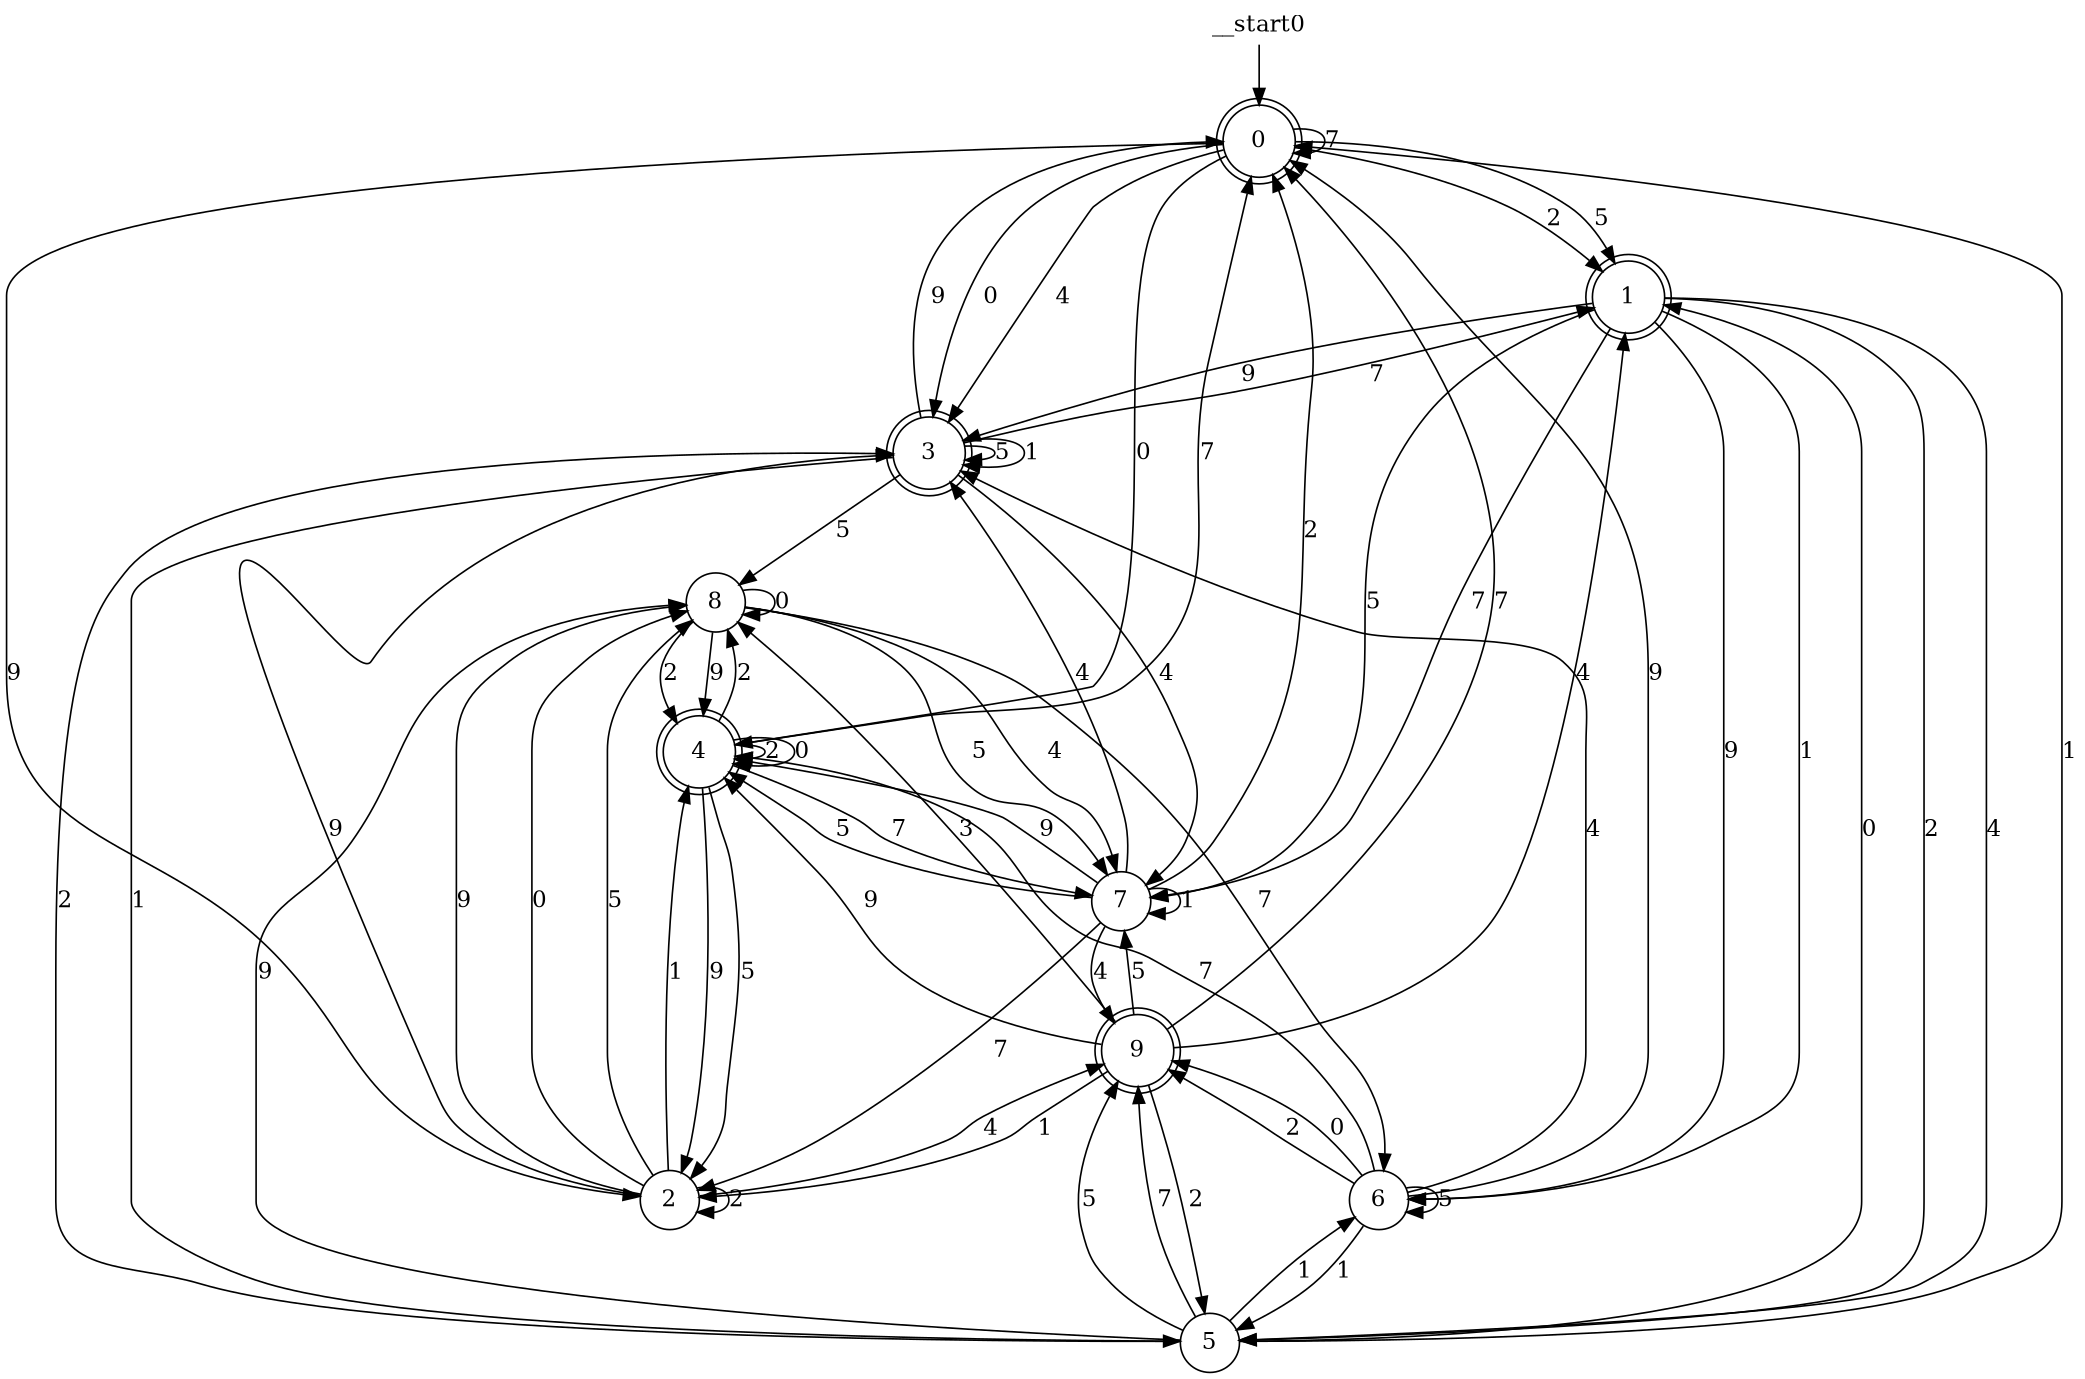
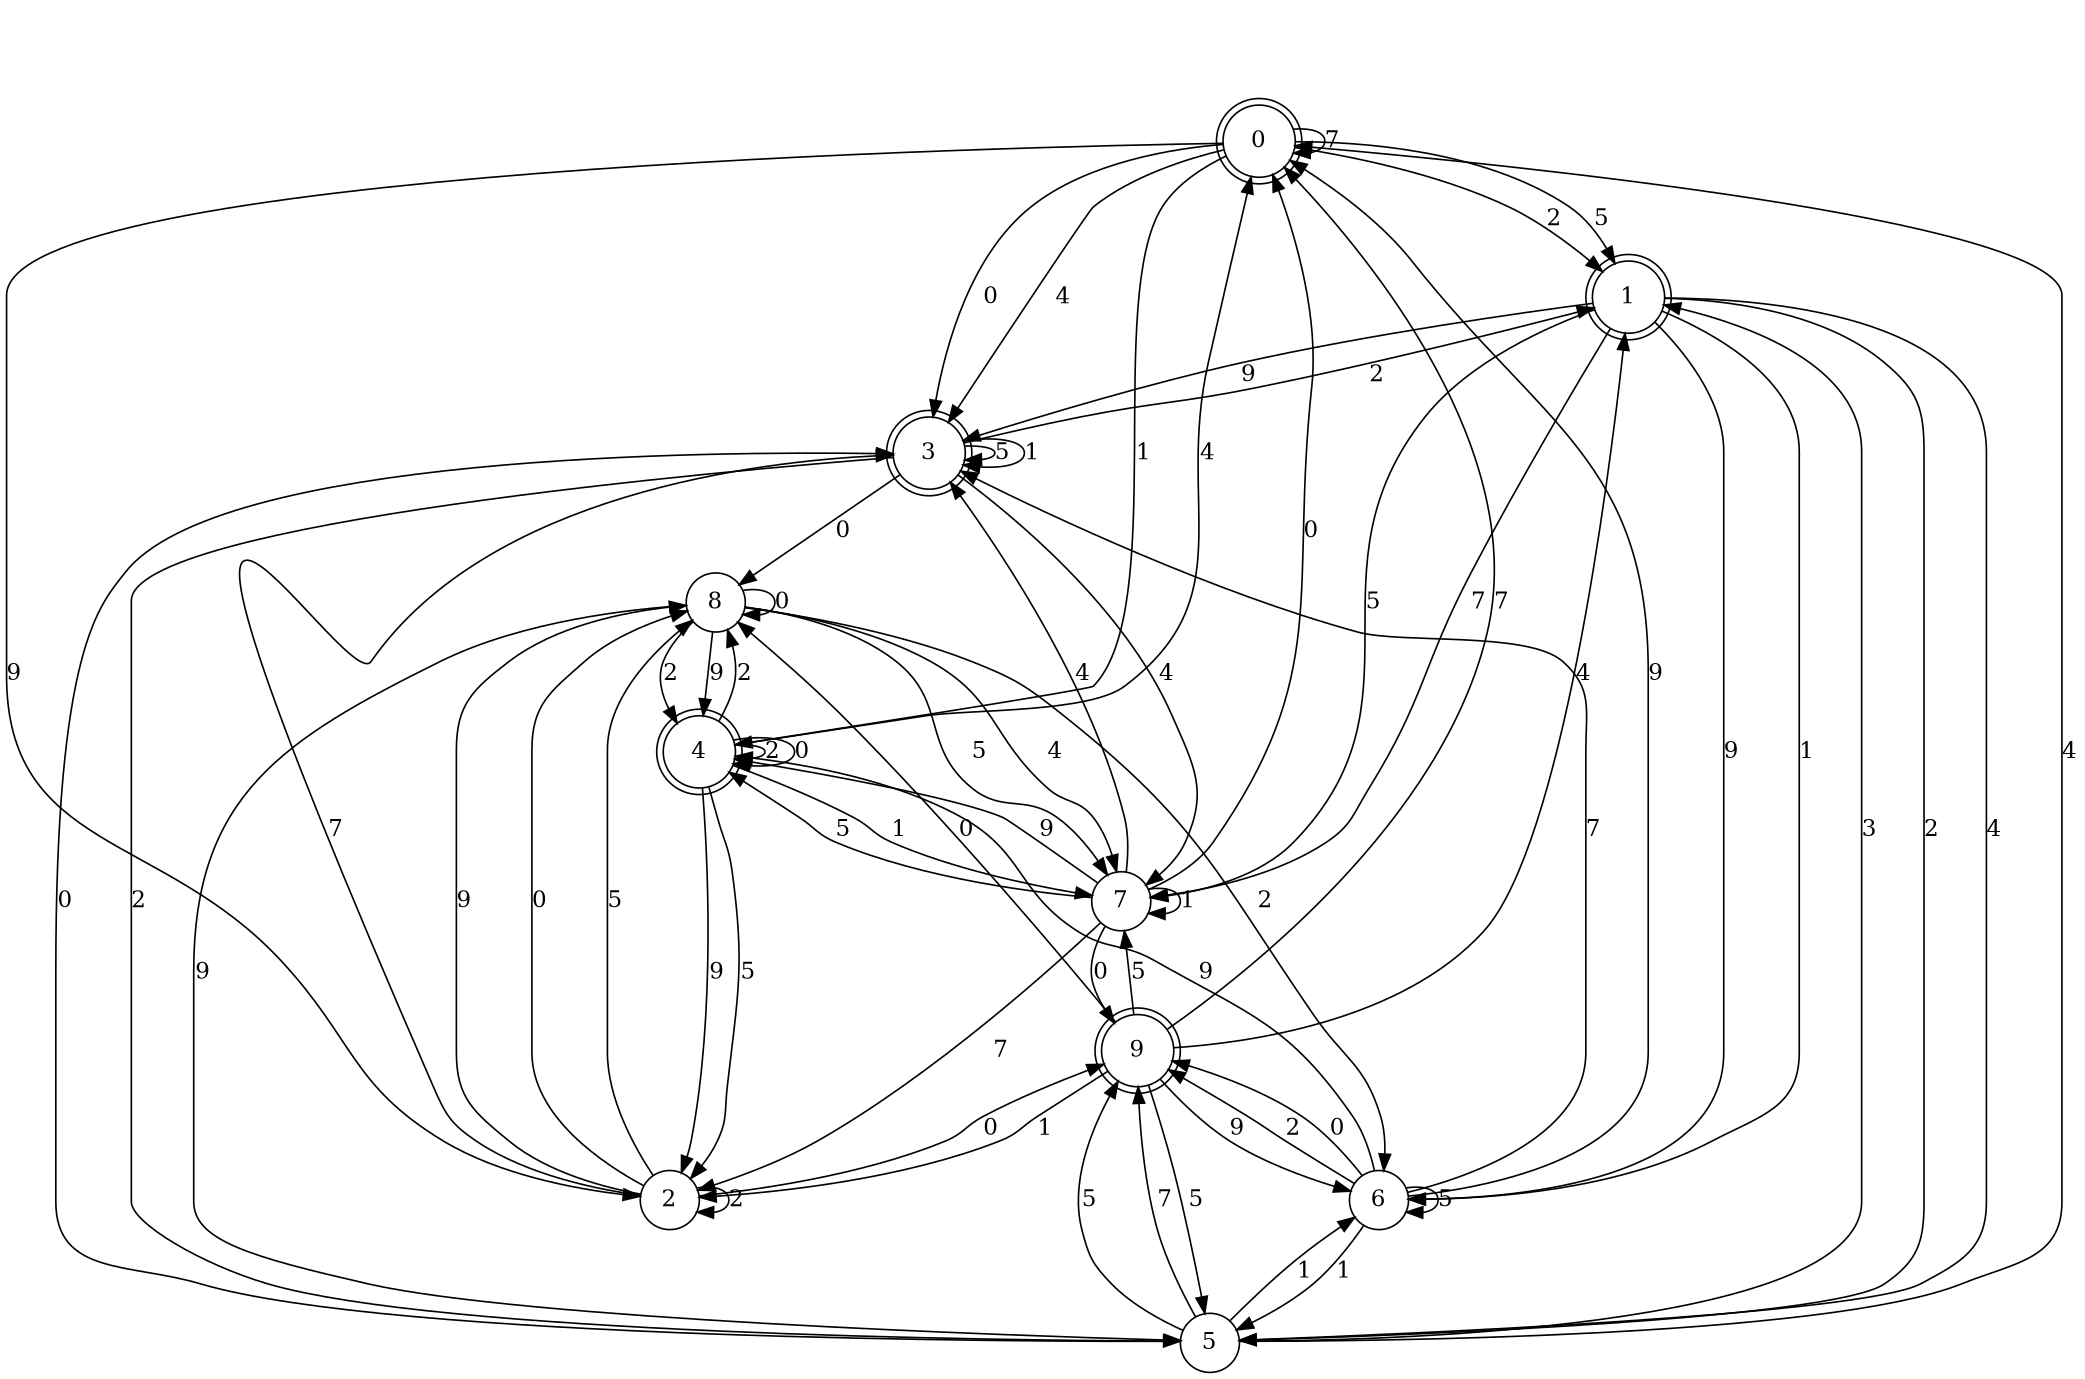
  digraph {
    node [shape=doublecircle]
    n1 [label=0]
    n2 [label=1]
    n3 [label=2 shape=circle]
    n4 [label=3]
    n5 [label=4]
    n6 [label=5 shape=circle]
    n7 [label=6 shape=circle]
    n8 [label=7 shape=circle]
    n9 [label=8 shape=circle]
    n10 [label=9]
-   __start0 [height=0 shape=none width=0]
    n1 -> n1 [label=7]
    n1 -> n2 [label=2]
    n1 -> n2 [label=5]
    n1 -> n3 [label=9]
    n1 -> n4 [label=0]
    n1 -> n4 [label=4]
-   n1 -> n5 [label=0]
+   n1 -> n5 [label=1]
    n2 -> n4 [label=9]
    n2 -> n6 [label=2]
    n2 -> n6 [label=4]
    n2 -> n7 [label=9]
    n2 -> n7 [label=1]
    n2 -> n8 [label=5]
    n2 -> n8 [label=7]
    n3 -> n3 [label=2]
-   n3 -> n4 [label=9]
-   n3 -> n5 [label=1]
+   n3 -> n4 [label=7]
    n3 -> n9 [label=9]
    n3 -> n9 [label=0]
    n3 -> n9 [label=5]
-   n3 -> n10 [label=4]
-   n4 -> n1 [label=9]
-   n4 -> n2 [label=7]
+   n3 -> n10 [label=0]
+   n4 -> n2 [label=2]
    n4 -> n4 [label=5]
    n4 -> n4 [label=1]
-   n4 -> n6 [label=1]
+   n4 -> n6 [label=2]
    n4 -> n8 [label=4]
-   n4 -> n9 [label=5]
-   n5 -> n1 [label=7]
+   n4 -> n9 [label=0]
+   n5 -> n1 [label=4]
    n5 -> n3 [label=9]
    n5 -> n3 [label=5]
    n5 -> n5 [label=2]
    n5 -> n5 [label=0]
-   n5 -> n8 [label=7]
+   n5 -> n8 [label=1]
    n5 -> n9 [label=2]
-   n6 -> n1 [label=1]
-   n6 -> n2 [label=0]
-   n6 -> n4 [label=2]
+   n6 -> n1 [label=4]
+   n6 -> n2 [label=3]
+   n6 -> n4 [label=0]
    n6 -> n7 [label=1]
-   n6 -> n9 [label=9]
+   n9 -> n6 [label=9]
    n6 -> n10 [label=5]
    n6 -> n10 [label=7]
    n7 -> n1 [label=9]
-   n7 -> n4 [label=4]
-   n7 -> n5 [label=7]
+   n7 -> n4 [label=7]
+   n7 -> n5 [label=9]
    n7 -> n6 [label=1]
    n7 -> n7 [label=5]
    n7 -> n10 [label=2]
    n7 -> n10 [label=0]
-   n8 -> n1 [label=2]
+   n8 -> n1 [label=0]
    n8 -> n3 [label=7]
    n8 -> n4 [label=4]
    n8 -> n5 [label=9]
    n8 -> n5 [label=5]
    n8 -> n8 [label=1]
-   n8 -> n10 [label=4]
+   n8 -> n10 [label=0]
    n9 -> n5 [label=2]
    n9 -> n5 [label=9]
-   n9 -> n7 [label=7]
+   n9 -> n7 [label=2]
    n9 -> n8 [label=5]
    n9 -> n8 [label=4]
    n9 -> n9 [label=0]
    n10 -> n1 [label=7]
    n10 -> n2 [label=4]
    n10 -> n3 [label=1]
-   n10 -> n6 [label=2]
-   n10 -> n5 [label=9]
+   n10 -> n6 [label=5]
+   n10 -> n7 [label=9]
    n10 -> n8 [label=5]
-   n10 -> n9 [label=3]
-   __start0 -> n1
+   n10 -> n9 [label=0]
  }
